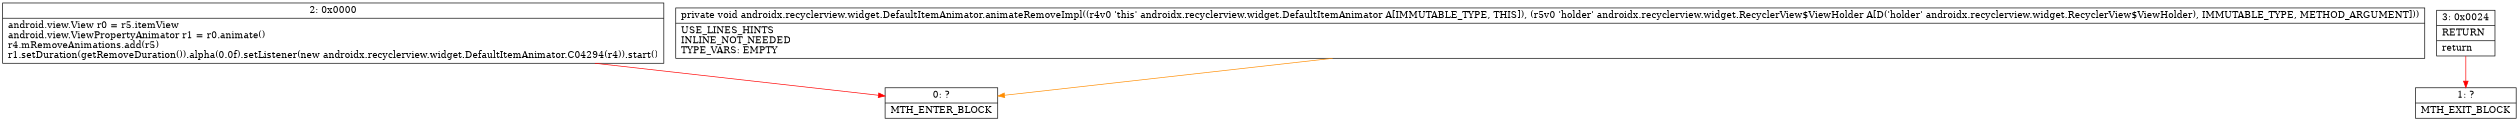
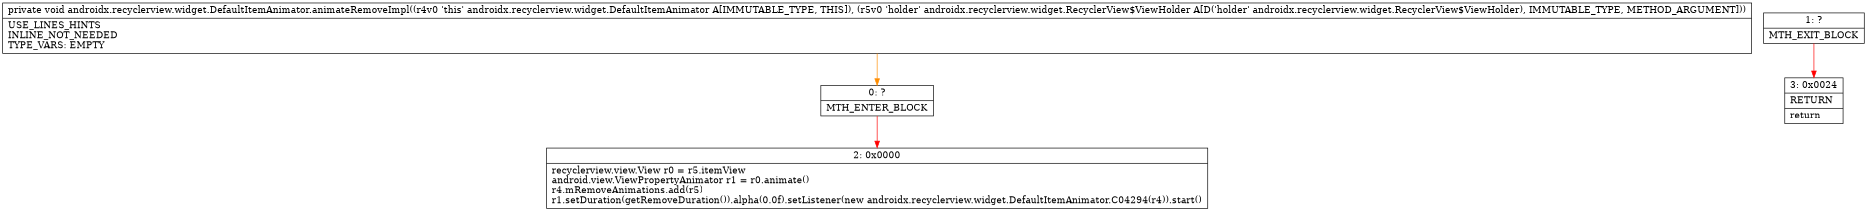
  digraph {
    node [shape=record]
    edge [color=red style=solid]
    n1 [label="{0\:\ ?|MTH_ENTER_BLOCK\l}"]
-   n2 [label="{2\:\ 0x0000|android.view.View r0 = r5.itemView\landroid.view.ViewPropertyAnimator r1 = r0.animate()\lr4.mRemoveAnimations.add(r5)\lr1.setDuration(getRemoveDuration()).alpha(0.0f).setListener(new androidx.recyclerview.widget.DefaultItemAnimator.C04294(r4)).start()\l}"]
+   n2 [label="{2\:\ 0x0000|recyclerview.view.View r0 = r5.itemView\landroid.view.ViewPropertyAnimator r1 = r0.animate()\lr4.mRemoveAnimations.add(r5)\lr1.setDuration(getRemoveDuration()).alpha(0.0f).setListener(new androidx.recyclerview.widget.DefaultItemAnimator.C04294(r4)).start()\l}"]
    n3 [label="{3\:\ 0x0024|RETURN\l|return\l}"]
    n4 [label="{1\:\ ?|MTH_EXIT_BLOCK\l}"]
    n5 [label="{private void androidx.recyclerview.widget.DefaultItemAnimator.animateRemoveImpl((r4v0 'this' androidx.recyclerview.widget.DefaultItemAnimator A[IMMUTABLE_TYPE, THIS]), (r5v0 'holder' androidx.recyclerview.widget.RecyclerView$ViewHolder A[D('holder' androidx.recyclerview.widget.RecyclerView$ViewHolder), IMMUTABLE_TYPE, METHOD_ARGUMENT]))  | USE_LINES_HINTS\lINLINE_NOT_NEEDED\lTYPE_VARS: EMPTY\l}"]
-   n2 -> n1
-   n3 -> n4
+   n1 -> n2
+   n4 -> n3
    n5 -> n1 [color=darkorange]
  }
